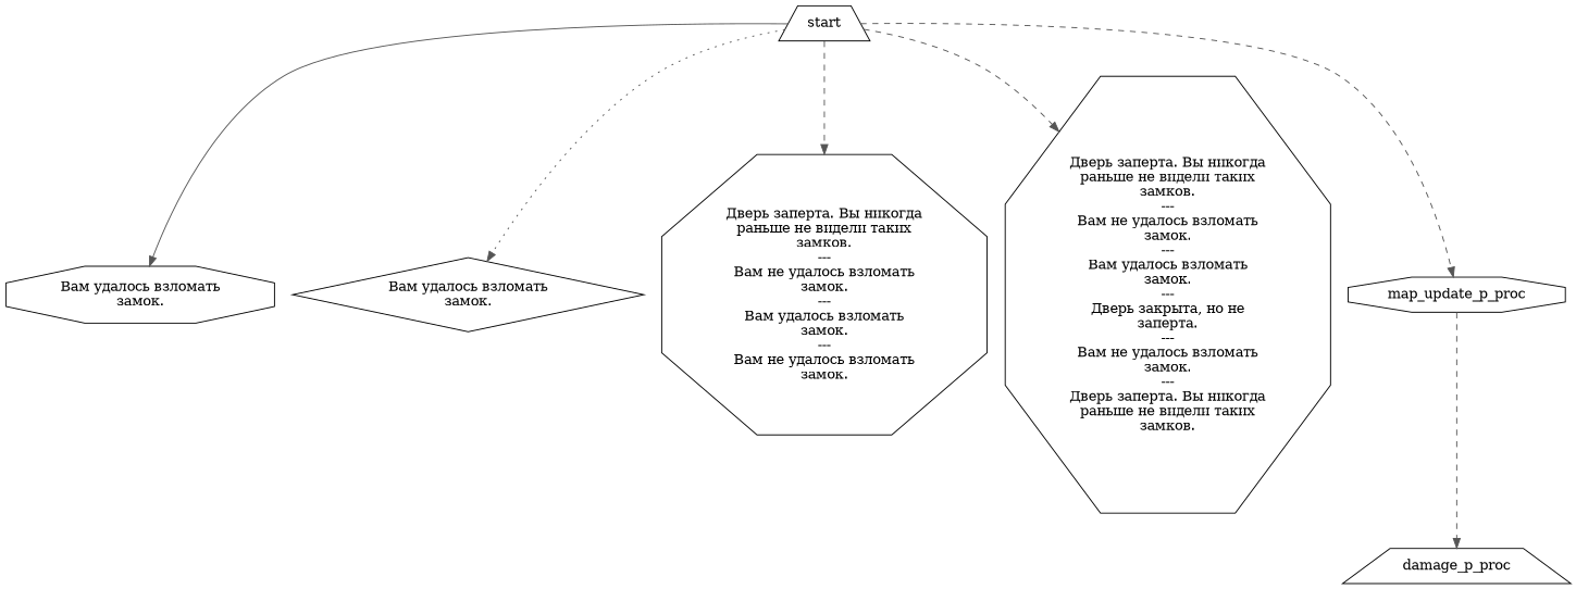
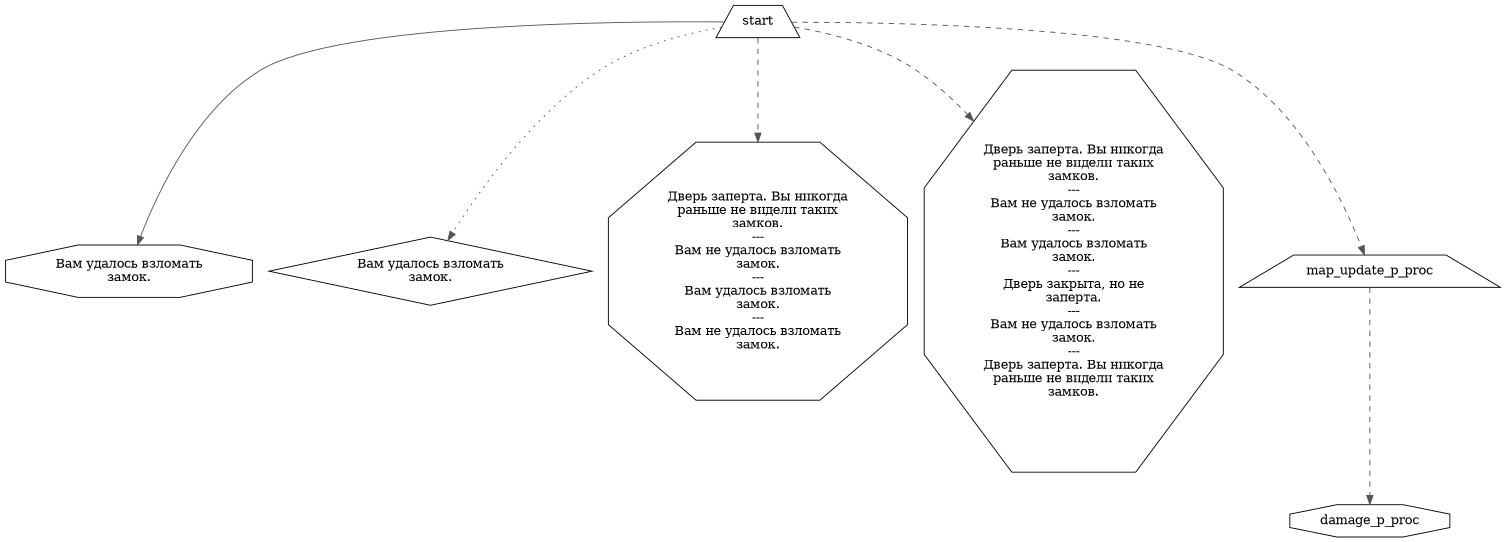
  digraph {
    node [color="#000000" fillcolor="#FFFFFF" shape=octagon style=filled]
    edge [color="#555555" style=dashed]
    n1 [label="Вам удалось взломать\nзамок."]
    start [shape=trapezium]
    n3 [label="Вам удалось взломать\nзамок." shape=diamond]
    n4 [label="Дверь заперта. Вы никогда\nраньше не видели таких\nзамков.\n---\nВам не удалось взломать\nзамок.\n---\nВам удалось взломать\nзамок.\n---\nВам не удалось взломать\nзамок."]
    n5 [label="Дверь заперта. Вы никогда\nраньше не видели таких\nзамков.\n---\nВам не удалось взломать\nзамок.\n---\nВам удалось взломать\nзамок.\n---\nДверь закрыта, но не\nзаперта.\n---\nВам не удалось взломать\nзамок.\n---\nДверь заперта. Вы никогда\nраньше не видели таких\nзамков."]
-   map_update_p_proc
-   damage_p_proc [shape=trapezium]
+   map_update_p_proc [shape=trapezium]
+   damage_p_proc
    start -> n1 [style=solid]
    start -> n3 [style=dotted]
    start -> n4
    start -> n5
    start -> map_update_p_proc
    map_update_p_proc -> damage_p_proc
  }
